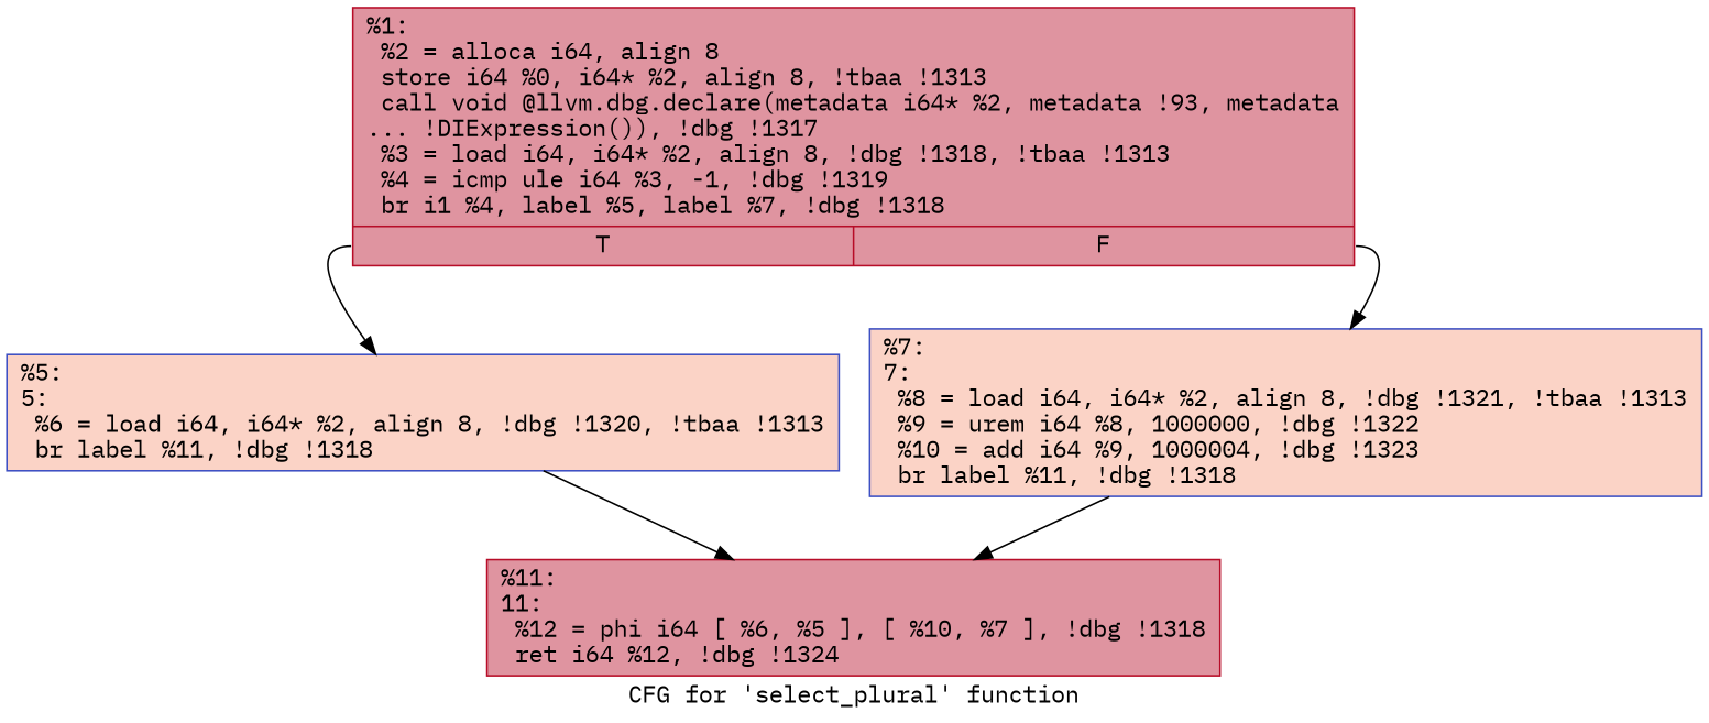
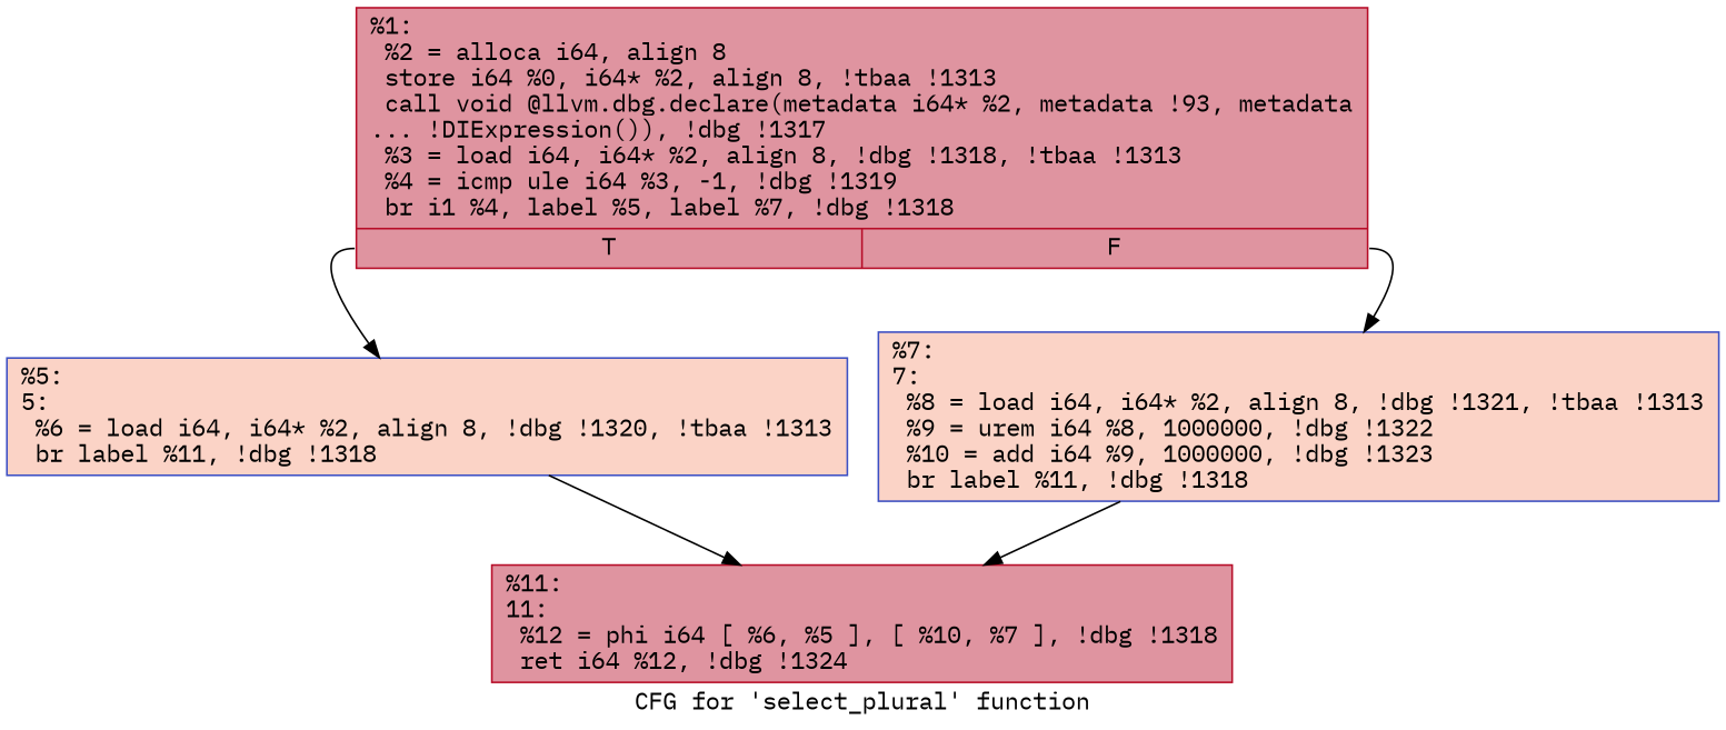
  digraph {
    label="CFG for 'select_plural' function"
    fontname="IBM Plex Mono"
    node [color="#b70d28ff" fillcolor="#b70d2870" shape=record style=filled fontname="IBM Plex Mono"]
    edge [fontname="IBM Plex Mono"]
    n1 [label="{%1:\l  %2 = alloca i64, align 8\l  store i64 %0, i64* %2, align 8, !tbaa !1313\l  call void @llvm.dbg.declare(metadata i64* %2, metadata !93, metadata\l... !DIExpression()), !dbg !1317\l  %3 = load i64, i64* %2, align 8, !dbg !1318, !tbaa !1313\l  %4 = icmp ule i64 %3, -1, !dbg !1319\l  br i1 %4, label %5, label %7, !dbg !1318\l|{<s0>T|<s1>F}}"]
    n2 [color="#3d50c3ff" fillcolor="#f59c7d70" label="{%5:\l5:                                                \l  %6 = load i64, i64* %2, align 8, !dbg !1320, !tbaa !1313\l  br label %11, !dbg !1318\l}"]
-   n3 [color="#3d50c3ff" fillcolor="#f59c7d70" label="{%7:\l7:                                                \l  %8 = load i64, i64* %2, align 8, !dbg !1321, !tbaa !1313\l  %9 = urem i64 %8, 1000000, !dbg !1322\l  %10 = add i64 %9, 1000004, !dbg !1323\l  br label %11, !dbg !1318\l}"]
+   n3 [color="#3d50c3ff" fillcolor="#f59c7d70" label="{%7:\l7:                                                \l  %8 = load i64, i64* %2, align 8, !dbg !1321, !tbaa !1313\l  %9 = urem i64 %8, 1000000, !dbg !1322\l  %10 = add i64 %9, 1000000, !dbg !1323\l  br label %11, !dbg !1318\l}"]
    n4 [label="{%11:\l11:                                               \l  %12 = phi i64 [ %6, %5 ], [ %10, %7 ], !dbg !1318\l  ret i64 %12, !dbg !1324\l}"]
    n1 -> n2 [tailport=s0]
    n1 -> n3 [tailport=s1]
    n2 -> n4
    n3 -> n4
  }
